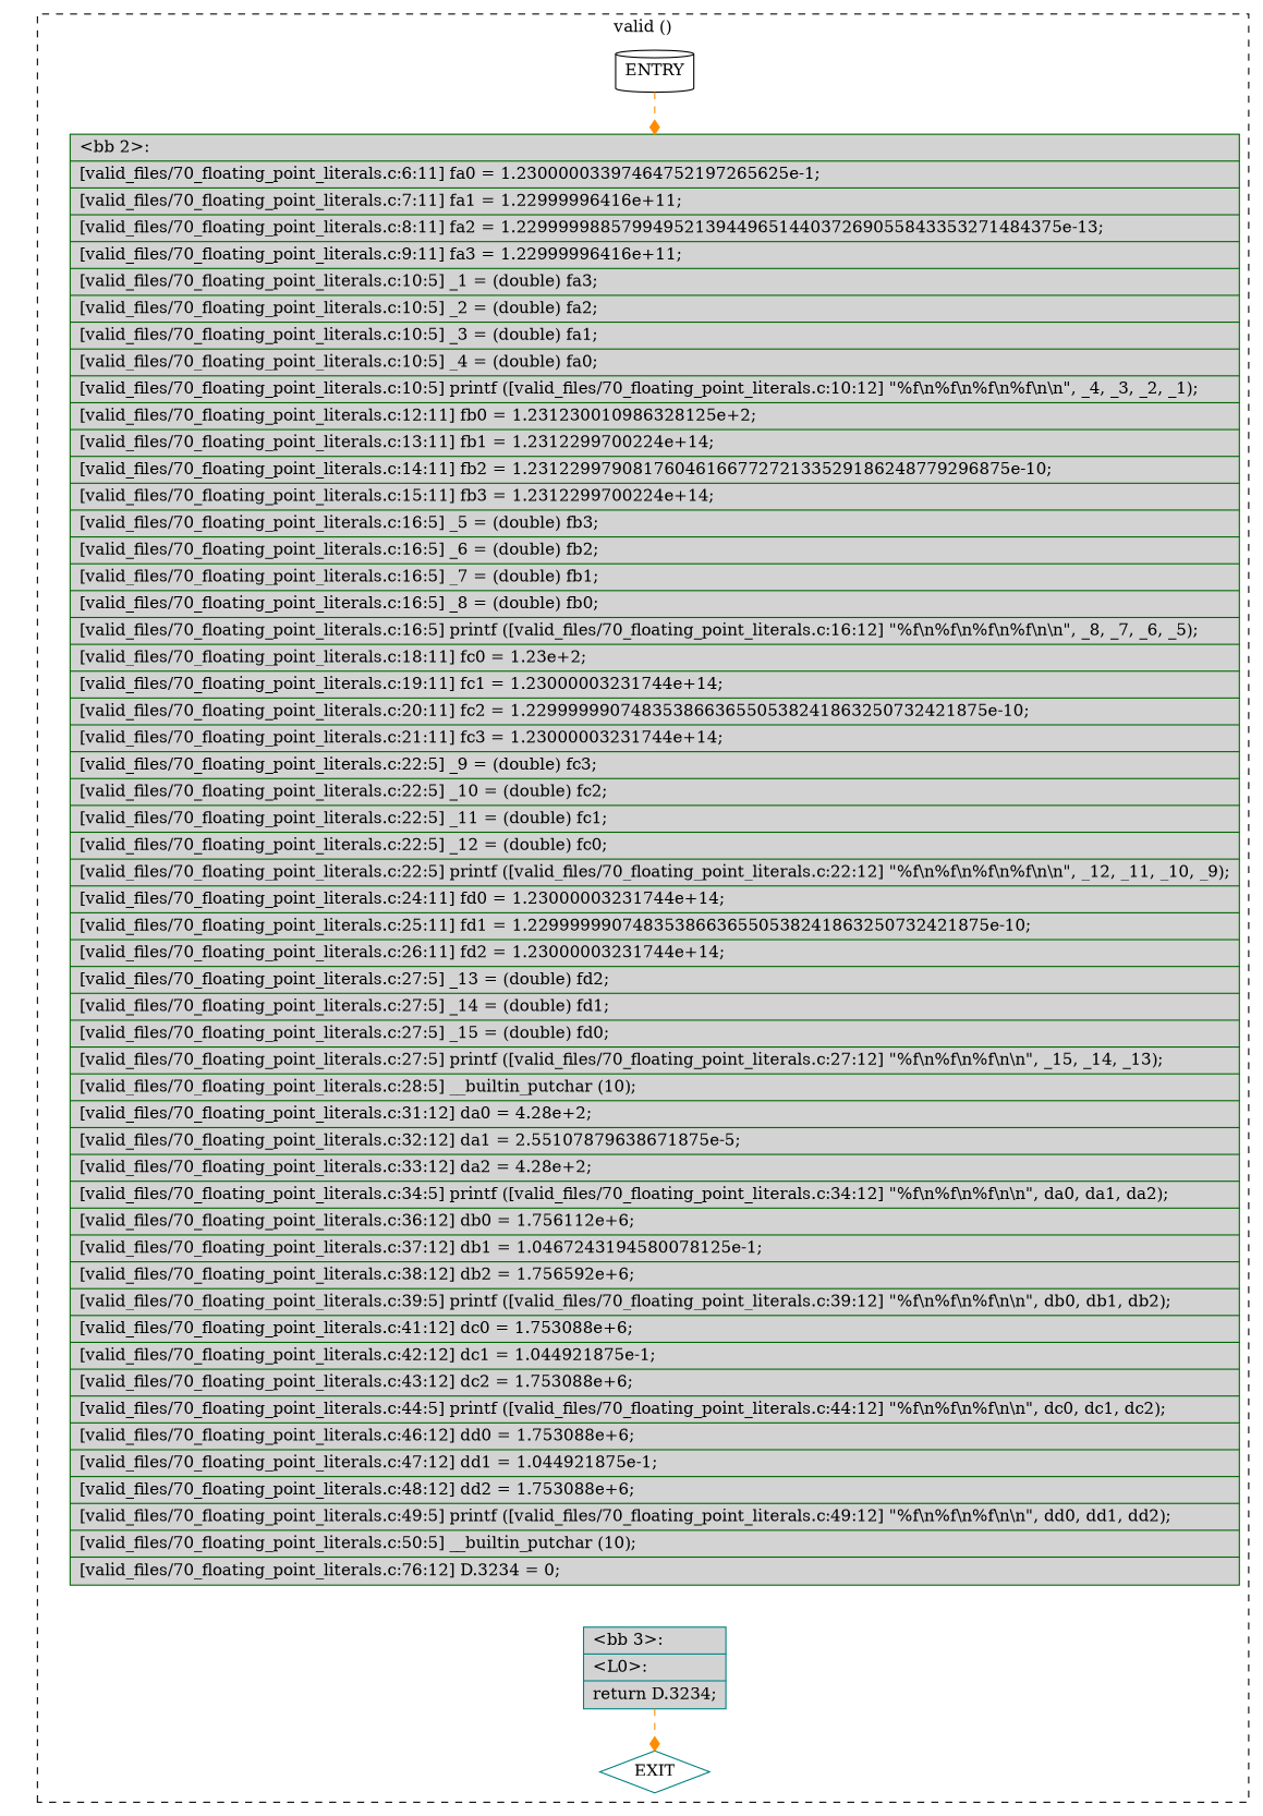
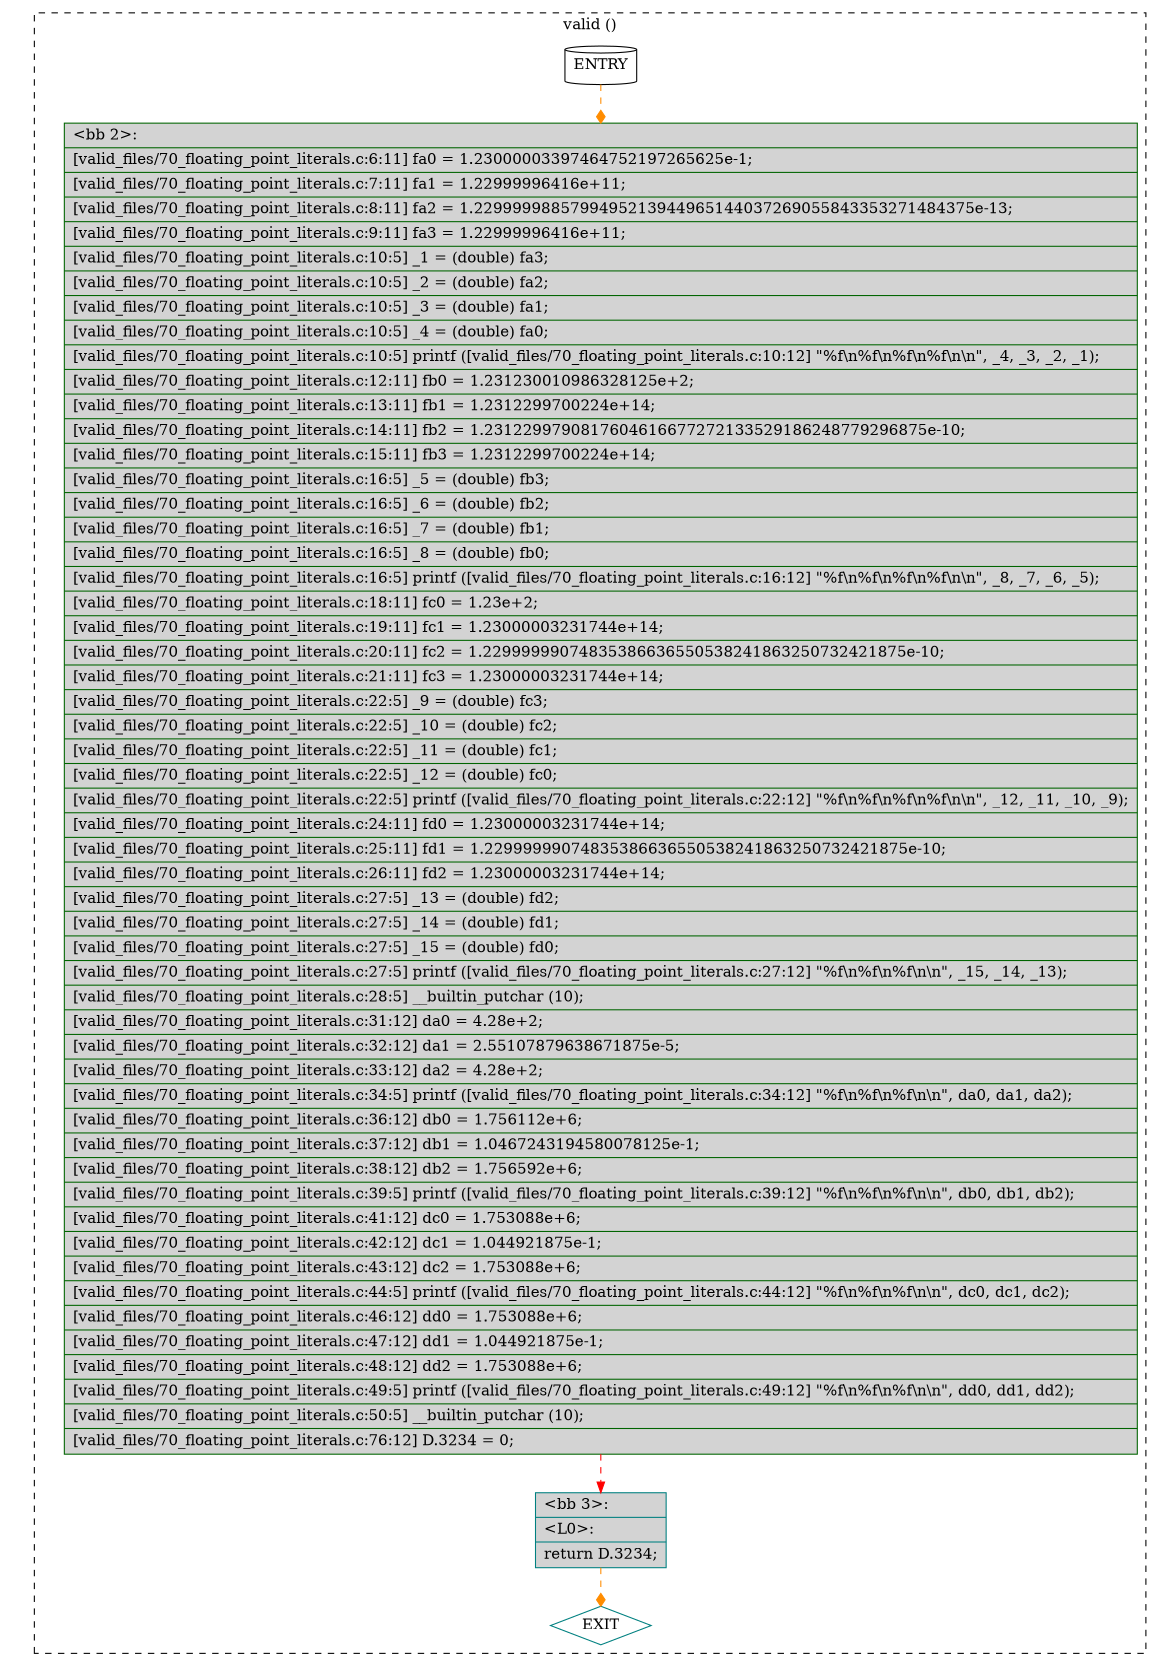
  digraph {
    node [color=teal fillcolor=white shape=record style=filled]
    edge [constraint=true headport=n style=dashed tailport=s arrowhead=diamond color=darkorange weight=100]
    n1 [color=black label=ENTRY shape=cylinder]
    n2 [label=EXIT shape=diamond]
    n3 [color=darkgreen fillcolor=lightgrey label="{\<bb\ 2\>:\l|[valid_files/70_floating_point_literals.c:6:11]\ fa0\ =\ 1.23000003397464752197265625e-1;\l|[valid_files/70_floating_point_literals.c:7:11]\ fa1\ =\ 1.22999996416e+11;\l|[valid_files/70_floating_point_literals.c:8:11]\ fa2\ =\ 1.2299999885799495213944965144037269055843353271484375e-13;\l|[valid_files/70_floating_point_literals.c:9:11]\ fa3\ =\ 1.22999996416e+11;\l|[valid_files/70_floating_point_literals.c:10:5]\ _1\ =\ (double)\ fa3;\l|[valid_files/70_floating_point_literals.c:10:5]\ _2\ =\ (double)\ fa2;\l|[valid_files/70_floating_point_literals.c:10:5]\ _3\ =\ (double)\ fa1;\l|[valid_files/70_floating_point_literals.c:10:5]\ _4\ =\ (double)\ fa0;\l|[valid_files/70_floating_point_literals.c:10:5]\ printf\ ([valid_files/70_floating_point_literals.c:10:12]\ \"%f\\n%f\\n%f\\n%f\\n\\n\",\ _4,\ _3,\ _2,\ _1);\l|[valid_files/70_floating_point_literals.c:12:11]\ fb0\ =\ 1.231230010986328125e+2;\l|[valid_files/70_floating_point_literals.c:13:11]\ fb1\ =\ 1.2312299700224e+14;\l|[valid_files/70_floating_point_literals.c:14:11]\ fb2\ =\ 1.2312299790817604616677272133529186248779296875e-10;\l|[valid_files/70_floating_point_literals.c:15:11]\ fb3\ =\ 1.2312299700224e+14;\l|[valid_files/70_floating_point_literals.c:16:5]\ _5\ =\ (double)\ fb3;\l|[valid_files/70_floating_point_literals.c:16:5]\ _6\ =\ (double)\ fb2;\l|[valid_files/70_floating_point_literals.c:16:5]\ _7\ =\ (double)\ fb1;\l|[valid_files/70_floating_point_literals.c:16:5]\ _8\ =\ (double)\ fb0;\l|[valid_files/70_floating_point_literals.c:16:5]\ printf\ ([valid_files/70_floating_point_literals.c:16:12]\ \"%f\\n%f\\n%f\\n%f\\n\\n\",\ _8,\ _7,\ _6,\ _5);\l|[valid_files/70_floating_point_literals.c:18:11]\ fc0\ =\ 1.23e+2;\l|[valid_files/70_floating_point_literals.c:19:11]\ fc1\ =\ 1.23000003231744e+14;\l|[valid_files/70_floating_point_literals.c:20:11]\ fc2\ =\ 1.22999999074835386636550538241863250732421875e-10;\l|[valid_files/70_floating_point_literals.c:21:11]\ fc3\ =\ 1.23000003231744e+14;\l|[valid_files/70_floating_point_literals.c:22:5]\ _9\ =\ (double)\ fc3;\l|[valid_files/70_floating_point_literals.c:22:5]\ _10\ =\ (double)\ fc2;\l|[valid_files/70_floating_point_literals.c:22:5]\ _11\ =\ (double)\ fc1;\l|[valid_files/70_floating_point_literals.c:22:5]\ _12\ =\ (double)\ fc0;\l|[valid_files/70_floating_point_literals.c:22:5]\ printf\ ([valid_files/70_floating_point_literals.c:22:12]\ \"%f\\n%f\\n%f\\n%f\\n\\n\",\ _12,\ _11,\ _10,\ _9);\l|[valid_files/70_floating_point_literals.c:24:11]\ fd0\ =\ 1.23000003231744e+14;\l|[valid_files/70_floating_point_literals.c:25:11]\ fd1\ =\ 1.22999999074835386636550538241863250732421875e-10;\l|[valid_files/70_floating_point_literals.c:26:11]\ fd2\ =\ 1.23000003231744e+14;\l|[valid_files/70_floating_point_literals.c:27:5]\ _13\ =\ (double)\ fd2;\l|[valid_files/70_floating_point_literals.c:27:5]\ _14\ =\ (double)\ fd1;\l|[valid_files/70_floating_point_literals.c:27:5]\ _15\ =\ (double)\ fd0;\l|[valid_files/70_floating_point_literals.c:27:5]\ printf\ ([valid_files/70_floating_point_literals.c:27:12]\ \"%f\\n%f\\n%f\\n\\n\",\ _15,\ _14,\ _13);\l|[valid_files/70_floating_point_literals.c:28:5]\ __builtin_putchar\ (10);\l|[valid_files/70_floating_point_literals.c:31:12]\ da0\ =\ 4.28e+2;\l|[valid_files/70_floating_point_literals.c:32:12]\ da1\ =\ 2.55107879638671875e-5;\l|[valid_files/70_floating_point_literals.c:33:12]\ da2\ =\ 4.28e+2;\l|[valid_files/70_floating_point_literals.c:34:5]\ printf\ ([valid_files/70_floating_point_literals.c:34:12]\ \"%f\\n%f\\n%f\\n\\n\",\ da0,\ da1,\ da2);\l|[valid_files/70_floating_point_literals.c:36:12]\ db0\ =\ 1.756112e+6;\l|[valid_files/70_floating_point_literals.c:37:12]\ db1\ =\ 1.0467243194580078125e-1;\l|[valid_files/70_floating_point_literals.c:38:12]\ db2\ =\ 1.756592e+6;\l|[valid_files/70_floating_point_literals.c:39:5]\ printf\ ([valid_files/70_floating_point_literals.c:39:12]\ \"%f\\n%f\\n%f\\n\\n\",\ db0,\ db1,\ db2);\l|[valid_files/70_floating_point_literals.c:41:12]\ dc0\ =\ 1.753088e+6;\l|[valid_files/70_floating_point_literals.c:42:12]\ dc1\ =\ 1.044921875e-1;\l|[valid_files/70_floating_point_literals.c:43:12]\ dc2\ =\ 1.753088e+6;\l|[valid_files/70_floating_point_literals.c:44:5]\ printf\ ([valid_files/70_floating_point_literals.c:44:12]\ \"%f\\n%f\\n%f\\n\\n\",\ dc0,\ dc1,\ dc2);\l|[valid_files/70_floating_point_literals.c:46:12]\ dd0\ =\ 1.753088e+6;\l|[valid_files/70_floating_point_literals.c:47:12]\ dd1\ =\ 1.044921875e-1;\l|[valid_files/70_floating_point_literals.c:48:12]\ dd2\ =\ 1.753088e+6;\l|[valid_files/70_floating_point_literals.c:49:5]\ printf\ ([valid_files/70_floating_point_literals.c:49:12]\ \"%f\\n%f\\n%f\\n\\n\",\ dd0,\ dd1,\ dd2);\l|[valid_files/70_floating_point_literals.c:50:5]\ __builtin_putchar\ (10);\l|[valid_files/70_floating_point_literals.c:76:12]\ D.3234\ =\ 0;\l}"]
    n4 [fillcolor=lightgrey label="{\<bb\ 3\>:\l|\<L0\>:\l|return\ D.3234;\l}"]
    subgraph cluster_1 {
      color=black
      label="valid ()"
      style=dashed
      n1
      n2
      n3
      n4
    }
    n1 -> n2 [style=invis arrowhead="" color="" weight=""]
    n1 -> n3
+   n3 -> n4 [arrowhead=normal color=red]
    n4 -> n2 [weight=10]
  }
